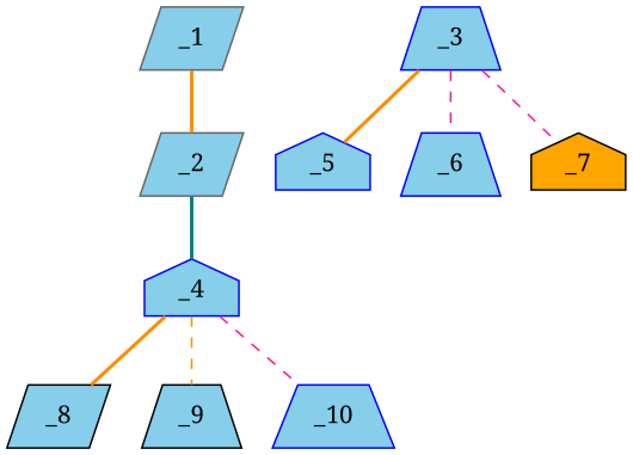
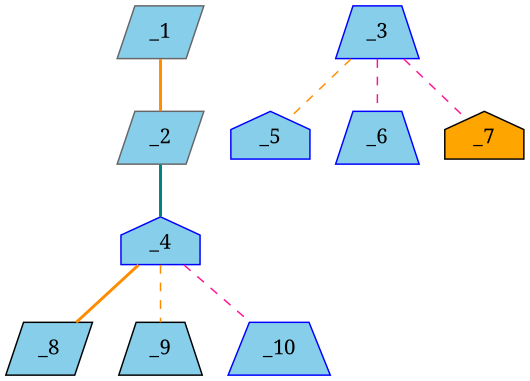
  graph {
    fontname="Noto Serif"
    node [charge=0 chem=2 color=blue fillcolor=skyblue fontname="Noto Serif" shape=trapezium style=filled symbol="O  " y=0.25]
    edge [color=darkorange fontname="Noto Serif" style=bold valence=1]
    _1 [chem=1 color=gray40 shape=parallelogram symbol="C  " x=3.7321]
    _2 [chem=1 color=gray40 shape=parallelogram symbol="C  " x=4.5981 y=-0.25]
    _4 [chem=5 shape=house symbol="S  " x=5.4641]
    _3 [chem=5 symbol="S  " x=2.866 y=-0.25]
    _5 [shape=house x=2 y=-0.75]
    _6 [x=3.366 y=-1.116]
    _7 [color=black fillcolor=orange shape=house x=2.366 y=0.616]
    _8 [color=black shape=parallelogram x=6.3301 y=0.75]
    _9 [color=black x=4.9641 y=1.116]
    _10 [x=5.9641 y=-0.616]
    _1 -- _2
    _2 -- _4 [color=teal]
    _4 -- _8 [valence=2]
    _4 -- _9 [style=dashed valence=2]
    _4 -- _10 [color=deeppink style=dashed]
-   _3 -- _5 [valence=2]
+   _3 -- _5 [style=dashed valence=2]
    _3 -- _6 [color=deeppink style=dashed valence=2]
    _3 -- _7 [color=deeppink style=dashed]
  }
